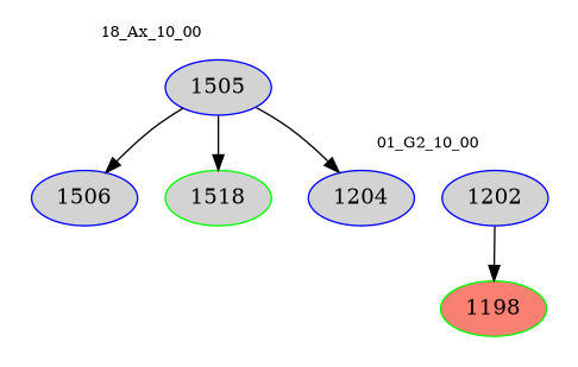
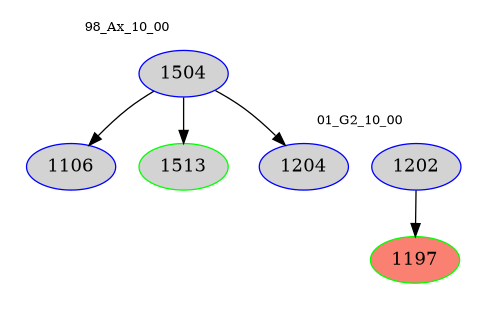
  digraph {
    node [color=blue fillcolor=lightgrey style=filled]
    edge [color=black]
-   n1 [label=1505]
-   n2 [label=1506]
-   n3 [color=green label=1518]
+   n1 [label=1504]
+   n2 [label=1106]
+   n3 [color=green label=1513]
    n4 [label=1202]
-   n5 [color=green fillcolor=salmon label=1198]
+   n5 [color=green fillcolor=salmon label=1197]
    n6 [label=1204]
    subgraph cluster_1 {
      color=white
      fontsize=10
-     label="18_Ax_10_00"
+     label="98_Ax_10_00"
      n1
      n2
      n3
    }
    subgraph cluster_2 {
      color=white
      fontsize=10
      label="01_G2_10_00"
      n4
      n5
      n6
    }
    n1 -> n2
    n1 -> n3
    n1 -> n6
    n4 -> n5
  }
